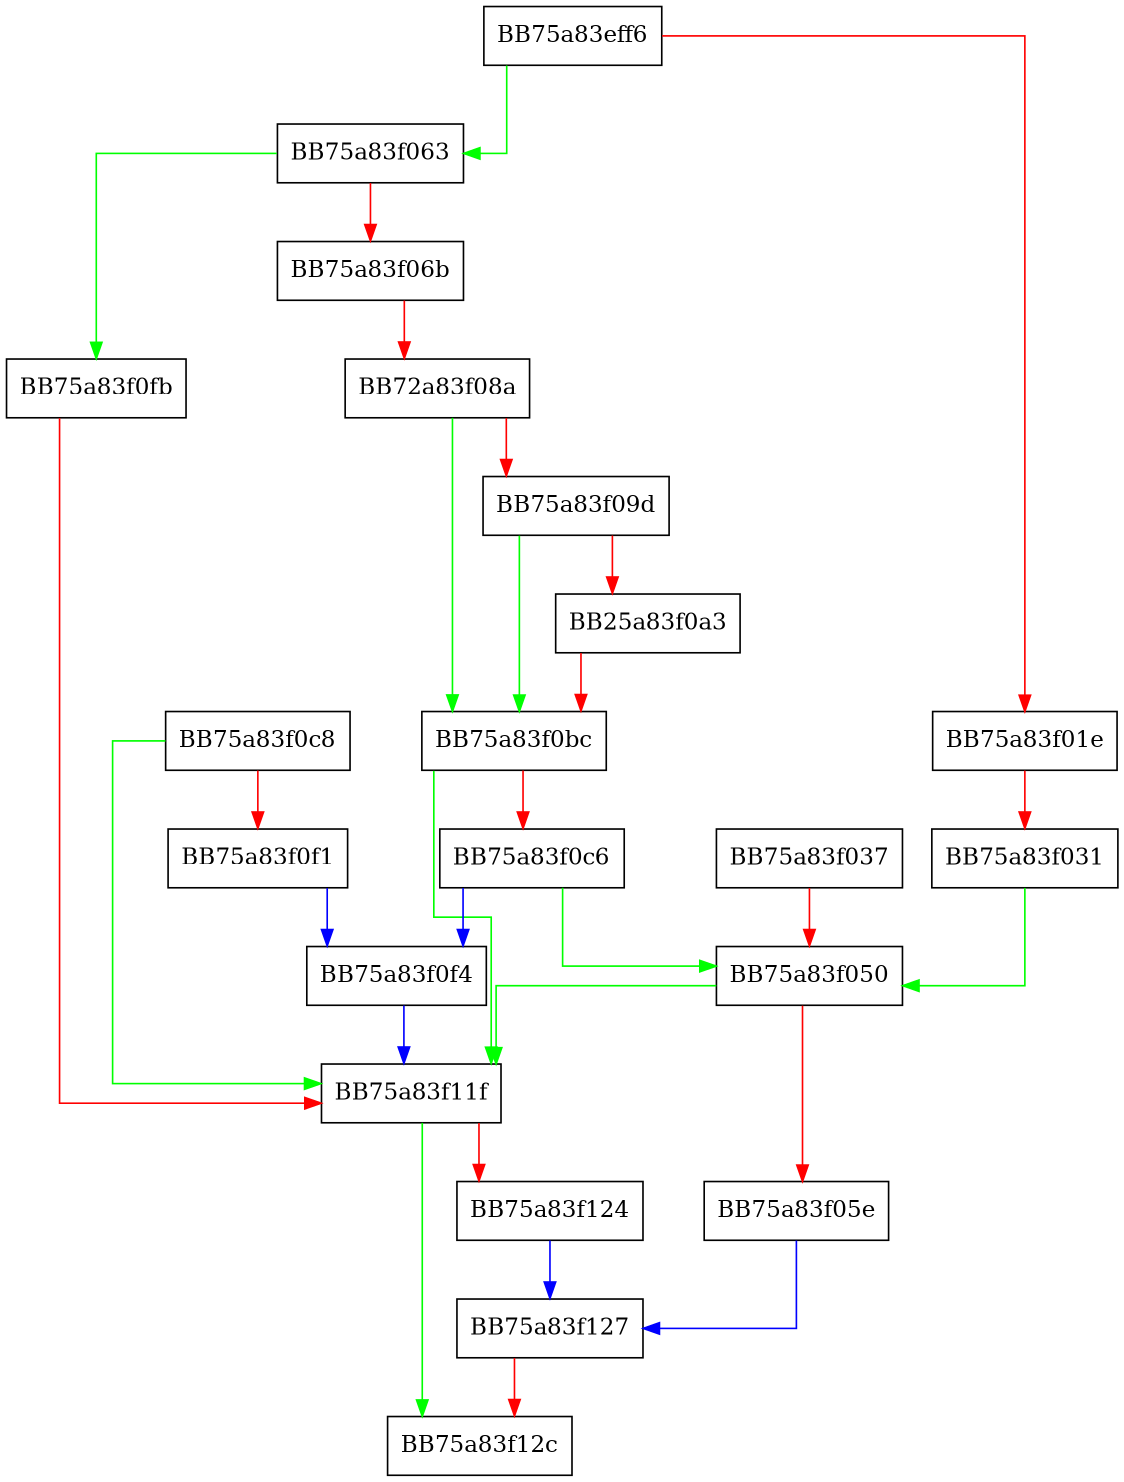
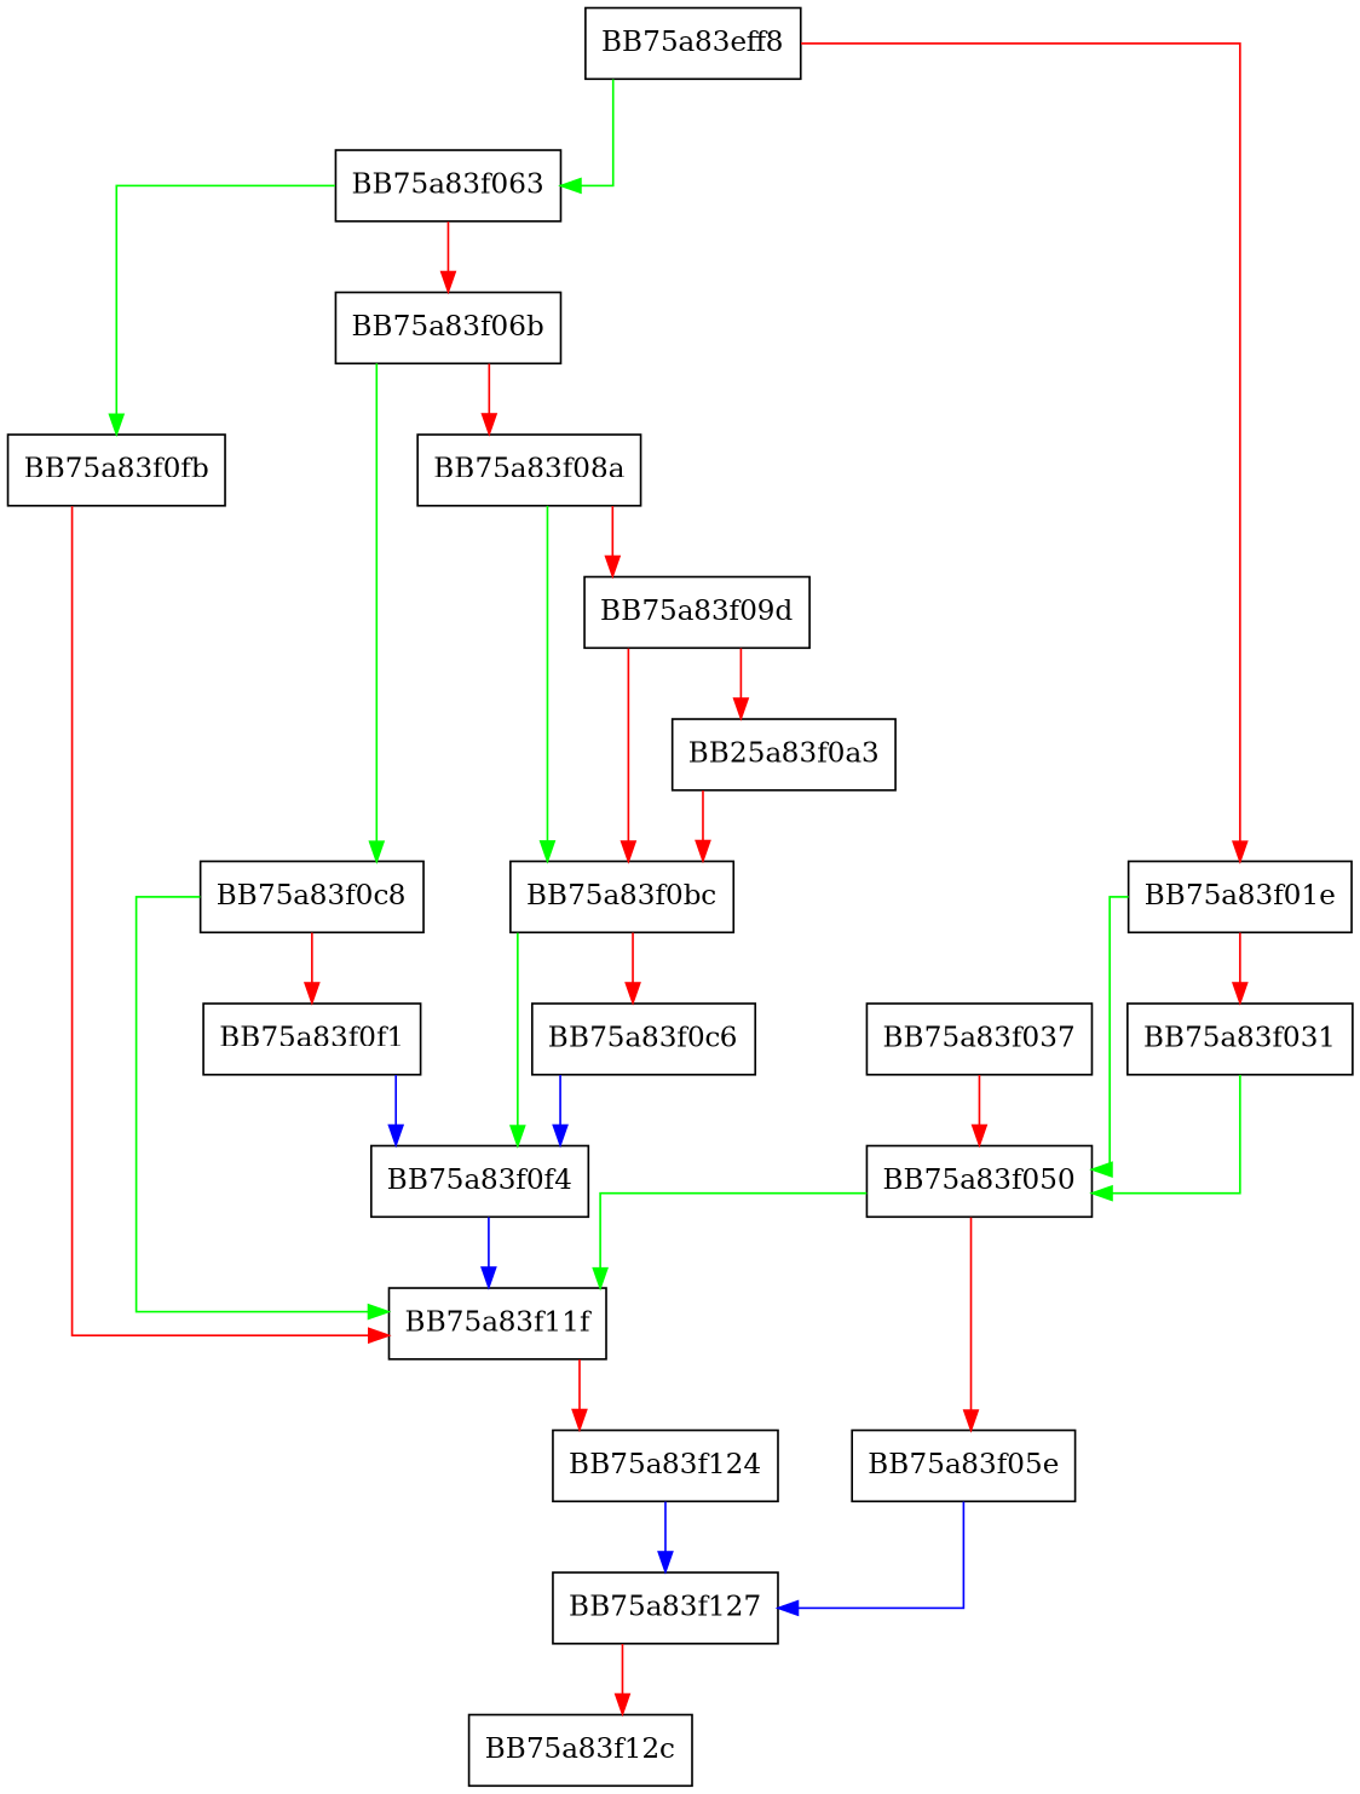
  digraph {
    splines=ortho
    node [shape=box]
    edge [color=red]
-   BB75a83eff8 [label=BB75a83eff6]
+   BB75a83eff8
    BB75a83f063
    BB75a83f01e
    BB75a83f0fb
    BB75a83f06b
    BB75a83f050
    BB75a83f031
    BB75a83f11f
    BB75a83f0c8
-   BB75a83f08a [label=BB72a83f08a]
+   BB75a83f08a
    BB75a83f05e
    BB75a83f127
    BB75a83f037
    BB75a83f12c
    BB75a83f124
    BB75a83f0f1
    BB75a83f0bc
    BB75a83f09d
    BB75a83f0f4
    BB75a83f0c6
    n21 [label=BB25a83f0a3]
    BB75a83eff8 -> BB75a83f063 [color=green]
    BB75a83eff8 -> BB75a83f01e
    BB75a83f063 -> BB75a83f0fb [color=green]
    BB75a83f063 -> BB75a83f06b
-   BB75a83f0c6 -> BB75a83f050 [color=green]
+   BB75a83f01e -> BB75a83f050 [color=green]
    BB75a83f01e -> BB75a83f031
    BB75a83f0fb -> BB75a83f11f
+   BB75a83f06b -> BB75a83f0c8 [color=green]
    BB75a83f06b -> BB75a83f08a
    BB75a83f050 -> BB75a83f11f [color=green]
    BB75a83f050 -> BB75a83f05e
    BB75a83f031 -> BB75a83f050 [color=green]
-   BB75a83f11f -> BB75a83f12c [color=green]
    BB75a83f11f -> BB75a83f124
    BB75a83f0c8 -> BB75a83f11f [color=green]
    BB75a83f0c8 -> BB75a83f0f1
    BB75a83f08a -> BB75a83f0bc [color=green]
    BB75a83f08a -> BB75a83f09d
    BB75a83f05e -> BB75a83f127 [color=blue]
    BB75a83f127 -> BB75a83f12c
    BB75a83f037 -> BB75a83f050
    BB75a83f124 -> BB75a83f127 [color=blue]
    BB75a83f0f1 -> BB75a83f0f4 [color=blue]
-   BB75a83f0bc -> BB75a83f11f [color=green]
+   BB75a83f0bc -> BB75a83f0f4 [color=green]
    BB75a83f0bc -> BB75a83f0c6
-   BB75a83f09d -> BB75a83f0bc [color=green]
+   BB75a83f09d -> BB75a83f0bc
    BB75a83f09d -> n21
    BB75a83f0f4 -> BB75a83f11f [color=blue]
    BB75a83f0c6 -> BB75a83f0f4 [color=blue]
    n21 -> BB75a83f0bc
  }
